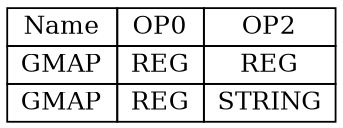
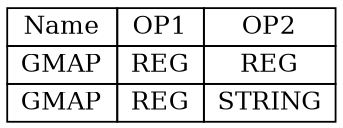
  digraph {
    nodesep=0.5
    ranksep=2
-   n1 [label=< <table border="0" cellborder="1" cellspacing="0"> <tr><td> Name </td> <td> OP0 </td><td> OP2 </td> </tr> <tr><td> GMAP </td><td> REG </td><td> REG </td> </tr> <tr><td> GMAP </td><td> REG </td><td> STRING </td> </tr> </table>> shape=plain]
+   n1 [label=< <table border="0" cellborder="1" cellspacing="0"> <tr><td> Name </td> <td> OP1 </td><td> OP2 </td> </tr> <tr><td> GMAP </td><td> REG </td><td> REG </td> </tr> <tr><td> GMAP </td><td> REG </td><td> STRING </td> </tr> </table>> shape=plain]
  }
